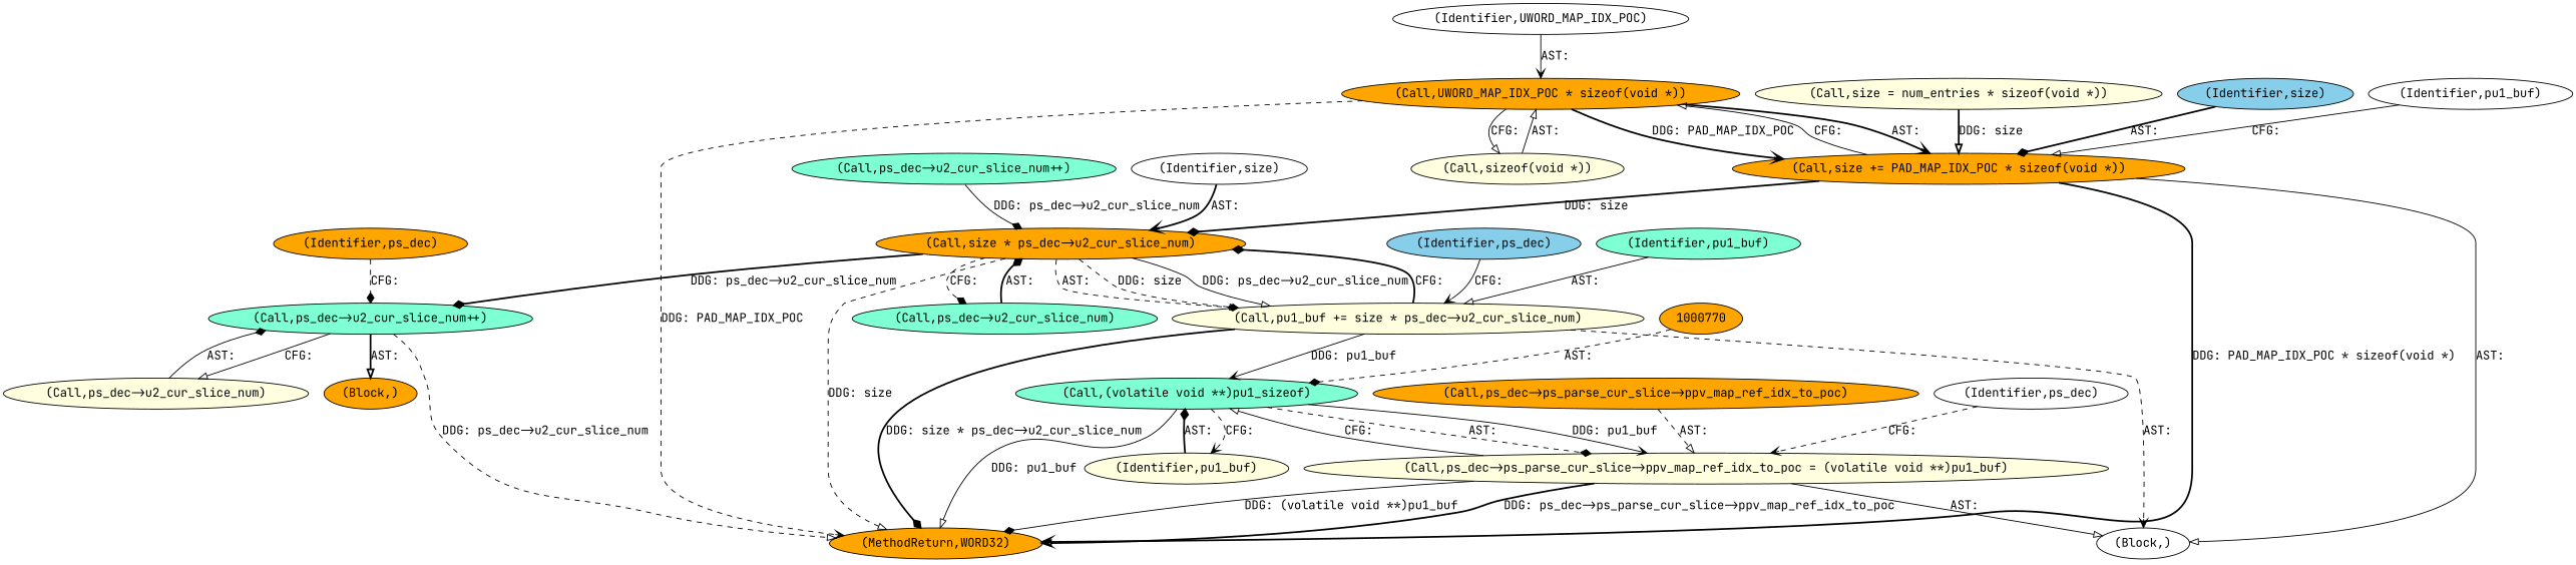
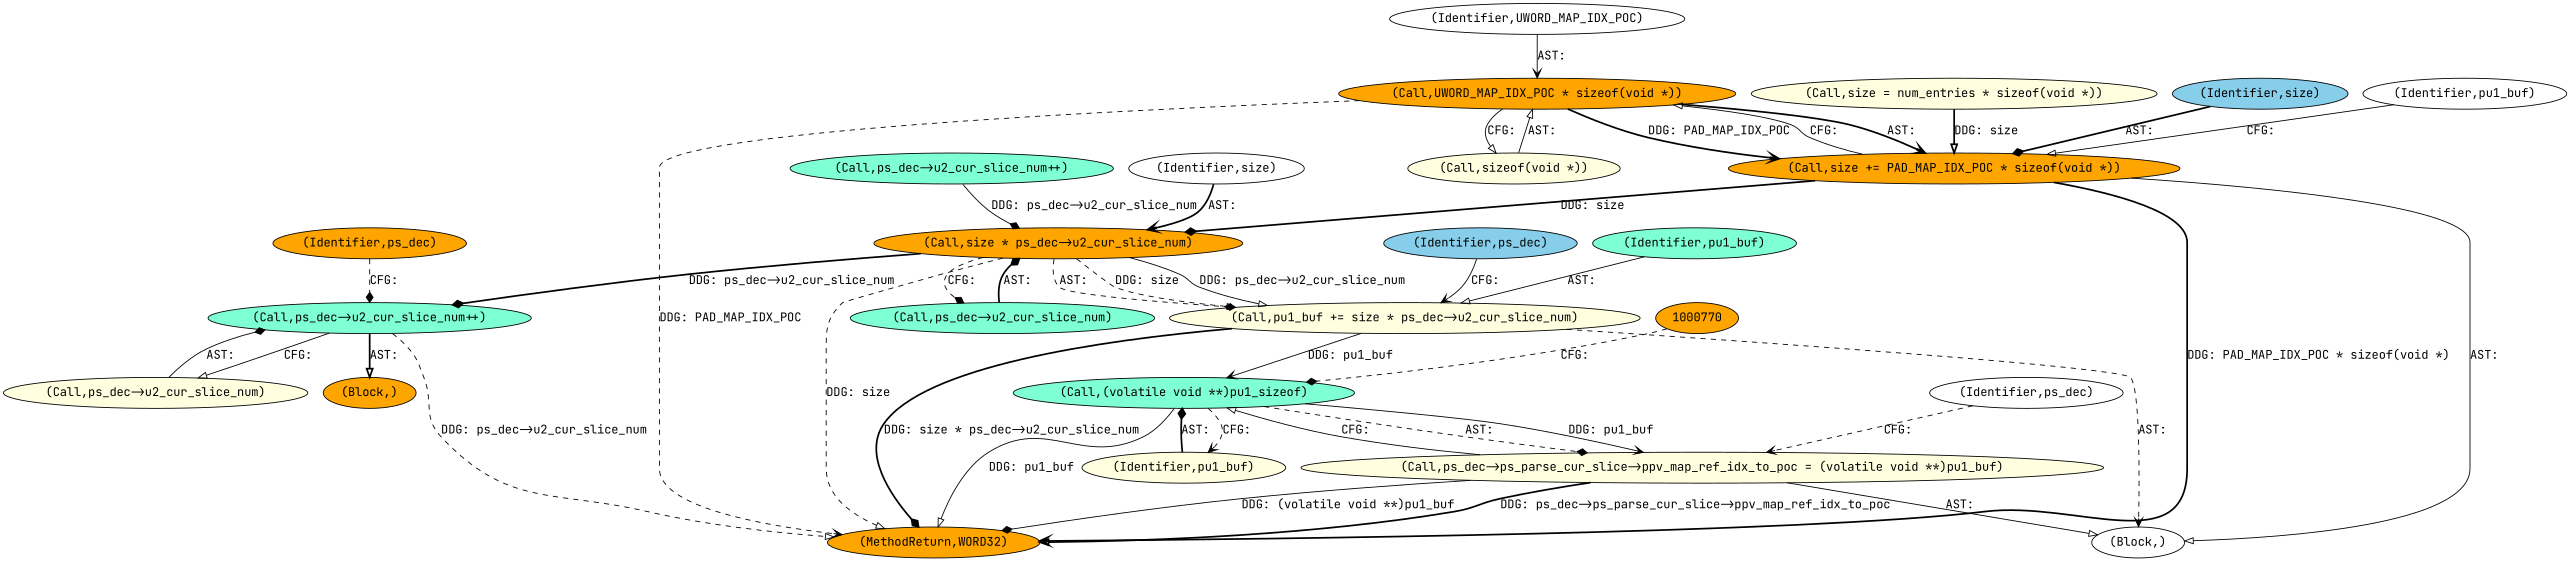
  digraph {
    fontname="JetBrains Mono"
    node [fillcolor=orange fontname="JetBrains Mono" style=filled]
    edge [arrowhead=onormal fontname="JetBrains Mono" style=solid]
    n1 [label="(Call,UWORD_MAP_IDX_POC * sizeof(void *))"]
    n2 [label="(Call,size += PAD_MAP_IDX_POC * sizeof(void *))"]
    n3 [fillcolor=lightyellow label="(Call,sizeof(void *))"]
    n4 [label="(MethodReturn,WORD32)"]
    n5 [label="(Call,size * ps_dec->u2_cur_slice_num)"]
    n6 [fillcolor=white label="(Block,)"]
    n7 [fillcolor=lightyellow label="(Call,pu1_buf += size * ps_dec->u2_cur_slice_num)"]
    n8 [fillcolor=aquamarine label="(Call,ps_dec->u2_cur_slice_num++)"]
    n9 [fillcolor=aquamarine label="(Call,ps_dec->u2_cur_slice_num)"]
    n10 [fillcolor=aquamarine label="(Call,(volatile void **)pu1_sizeof)"]
    n11 [fillcolor=lightyellow label="(Call,ps_dec->u2_cur_slice_num)"]
    n12 [label="(Block,)"]
    n13 [fillcolor=lightyellow label="(Call,ps_dec->ps_parse_cur_slice->ppv_map_ref_idx_to_poc = (volatile void **)pu1_buf)"]
    n14 [fillcolor=lightyellow label="(Identifier,pu1_buf)"]
    n15 [fillcolor=skyblue label="(Identifier,ps_dec)"]
    n16 [fillcolor=white label="(Identifier,ps_dec)"]
    n17 [fillcolor=white label="(Identifier,UWORD_MAP_IDX_POC)"]
    n18 [fillcolor=white label="(Identifier,pu1_buf)"]
    n19 [fillcolor=white label="(Identifier,size)"]
    n20 [fillcolor=aquamarine label="(Identifier,pu1_buf)"]
    n21 [label="(Identifier,ps_dec)"]
-   n22 [label="(Call,ps_dec->ps_parse_cur_slice->ppv_map_ref_idx_to_poc)"]
    n23 [fillcolor=lightyellow label="(Call,size = num_entries * sizeof(void *))"]
    n24 [fillcolor=skyblue label="(Identifier,size)"]
    n25 [fillcolor=aquamarine label="(Call,ps_dec->u2_cur_slice_num++)"]
    1000770
    n1 -> n2 [arrowhead=vee label="AST: " style=bold]
    n1 -> n2 [arrowhead=vee label="DDG: PAD_MAP_IDX_POC" style=bold]
    n1 -> n3 [label="CFG: "]
    n1 -> n4 [arrowhead=vee label="DDG: PAD_MAP_IDX_POC" style=dashed]
    n2 -> n1 [label="CFG: "]
    n2 -> n4 [arrowhead=vee label="DDG: PAD_MAP_IDX_POC * sizeof(void *)" style=bold]
    n2 -> n5 [arrowhead=diamond label="DDG: size" style=bold]
    n2 -> n6 [label="AST: "]
    n3 -> n1 [label="AST: "]
    n5 -> n4 [label="DDG: size" style=dashed]
    n5 -> n7 [arrowhead=diamond label="AST: " style=dashed]
    n5 -> n7 [label="DDG: size" style=dashed]
    n5 -> n7 [label="DDG: ps_dec->u2_cur_slice_num"]
    n5 -> n8 [arrowhead=diamond label="DDG: ps_dec->u2_cur_slice_num" style=bold]
    n5 -> n9 [arrowhead=diamond label="CFG: " style=dashed]
    n7 -> n4 [arrowhead=diamond label="DDG: size * ps_dec->u2_cur_slice_num" style=bold]
-   n7 -> n5 [arrowhead=diamond label="CFG: " style=bold]
    n7 -> n6 [arrowhead=vee label="AST: " style=dashed]
    n7 -> n10 [arrowhead=vee label="DDG: pu1_buf"]
    n8 -> n4 [label="DDG: ps_dec->u2_cur_slice_num" style=dashed]
    n8 -> n11 [label="CFG: "]
    n8 -> n12 [label="AST: " style=bold]
    n9 -> n5 [arrowhead=diamond label="AST: " style=bold]
    n10 -> n4 [label="DDG: pu1_buf"]
    n10 -> n13 [arrowhead=diamond label="AST: " style=dashed]
    n10 -> n13 [arrowhead=vee label="DDG: pu1_buf"]
    n10 -> n14 [arrowhead=vee label="CFG: " style=dashed]
    n11 -> n8 [arrowhead=diamond label="AST: "]
    n13 -> n4 [arrowhead=diamond label="DDG: (volatile void **)pu1_buf"]
    n13 -> n4 [label="DDG: ps_dec->ps_parse_cur_slice->ppv_map_ref_idx_to_poc" style=bold]
    n13 -> n6 [label="AST: "]
    n13 -> n10 [label="CFG: "]
    n14 -> n10 [arrowhead=diamond label="AST: " style=bold]
    n15 -> n7 [arrowhead=vee label="CFG: "]
    n16 -> n13 [arrowhead=vee label="CFG: " style=dashed]
    n17 -> n1 [arrowhead=vee label="AST: "]
    n18 -> n2 [label="CFG: "]
    n19 -> n5 [arrowhead=vee label="AST: " style=bold]
    n20 -> n7 [label="AST: "]
    n21 -> n8 [arrowhead=diamond label="CFG: " style=dashed]
-   n22 -> n13 [label="AST: " style=dashed]
    n23 -> n2 [label="DDG: size" style=bold]
    n24 -> n2 [arrowhead=diamond label="AST: " style=bold]
    n25 -> n5 [arrowhead=diamond label="DDG: ps_dec->u2_cur_slice_num"]
-   1000770 -> n10 [arrowhead=diamond label="AST: " style=dashed]
+   1000770 -> n10 [arrowhead=diamond label="CFG: " style=dashed]
  }
